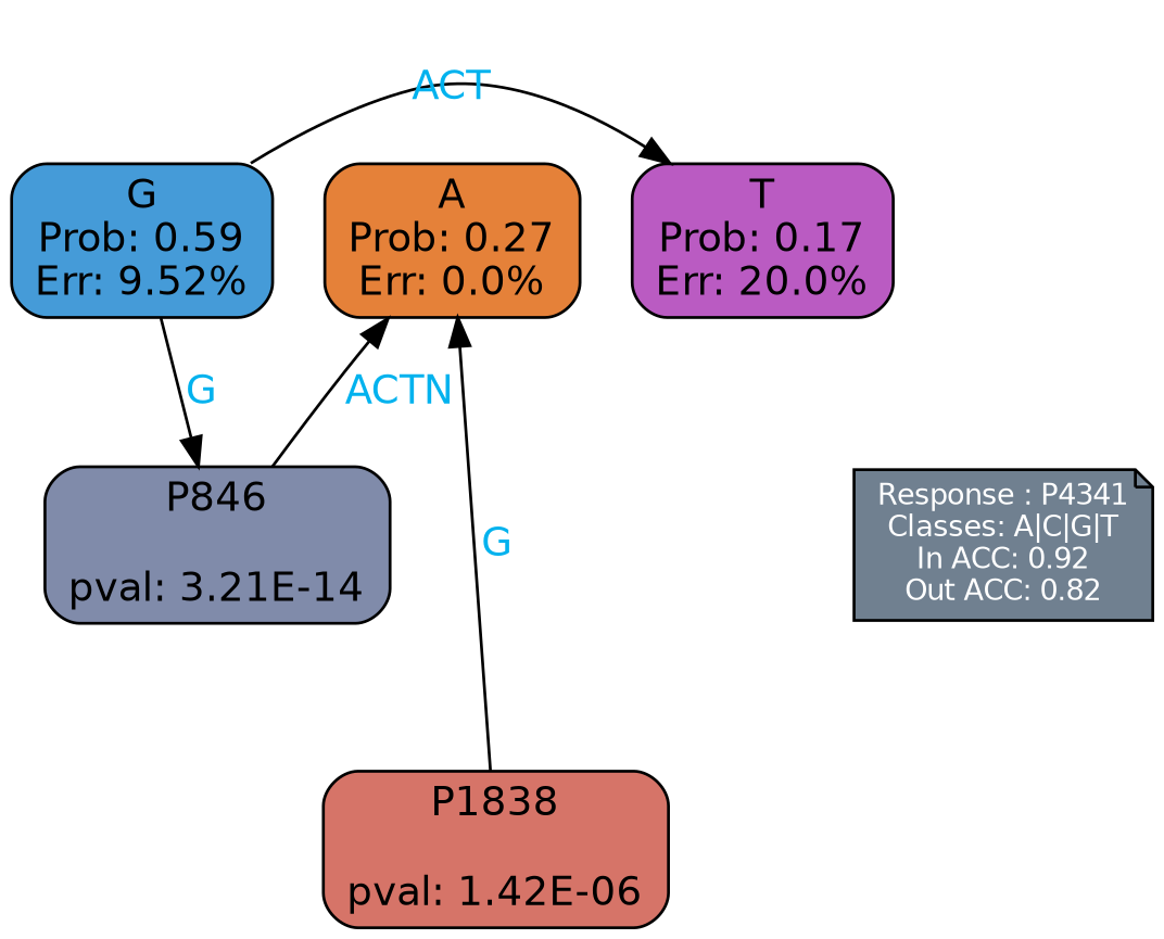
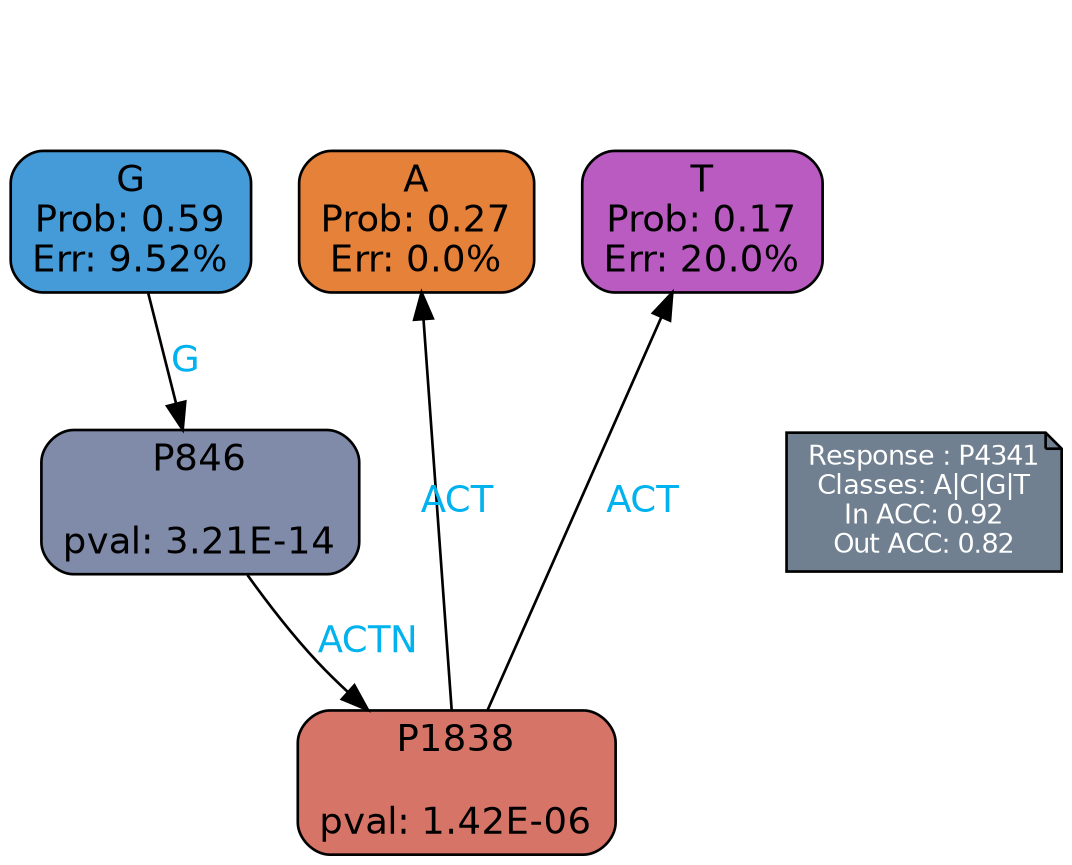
  digraph {
    ranksep=equally
    splines=polylines
    node [color=black fontname=helvetica shape=box style="filled, rounded"]
    edge [fontcolor=deepskyblue2 fontname=helvetica]
    n1 [fillcolor="#ba5bc2" label="T\nProb: 0.17\nErr: 20.0%"]
    n2 [fillcolor="#e58139" label="A\nProb: 0.27\nErr: 0.0%"]
    n3 [fillcolor="#459bd8" label="G\nProb: 0.59\nErr: 9.52%"]
    n4 [align=left fillcolor=slategray fontcolor=white fontsize=10 label="Response : P4341\nClasses: A|C|G|T\nIn ACC: 0.92\nOut ACC: 0.82\n" shape=note style=filled]
    n5 [fillcolor="#808baa" label="P846\n\npval: 3.21E-14"]
    n6 [fillcolor="#d67468" label="P1838\n\npval: 1.42E-06"]
    subgraph sub_1 {
      rank=same
      n1
      n2
      n3
    }
    subgraph sub_2 {
      rank=same
      n4
      n5
    }
    n3 -> n5 [label=G]
-   n5 -> n2 [label=ACTN]
-   n3 -> n1 [label=ACT]
-   n6 -> n2 [label=G]
+   n5 -> n6 [label=ACTN]
+   n6 -> n1 [label=ACT]
+   n6 -> n2 [label=ACT]
  }
